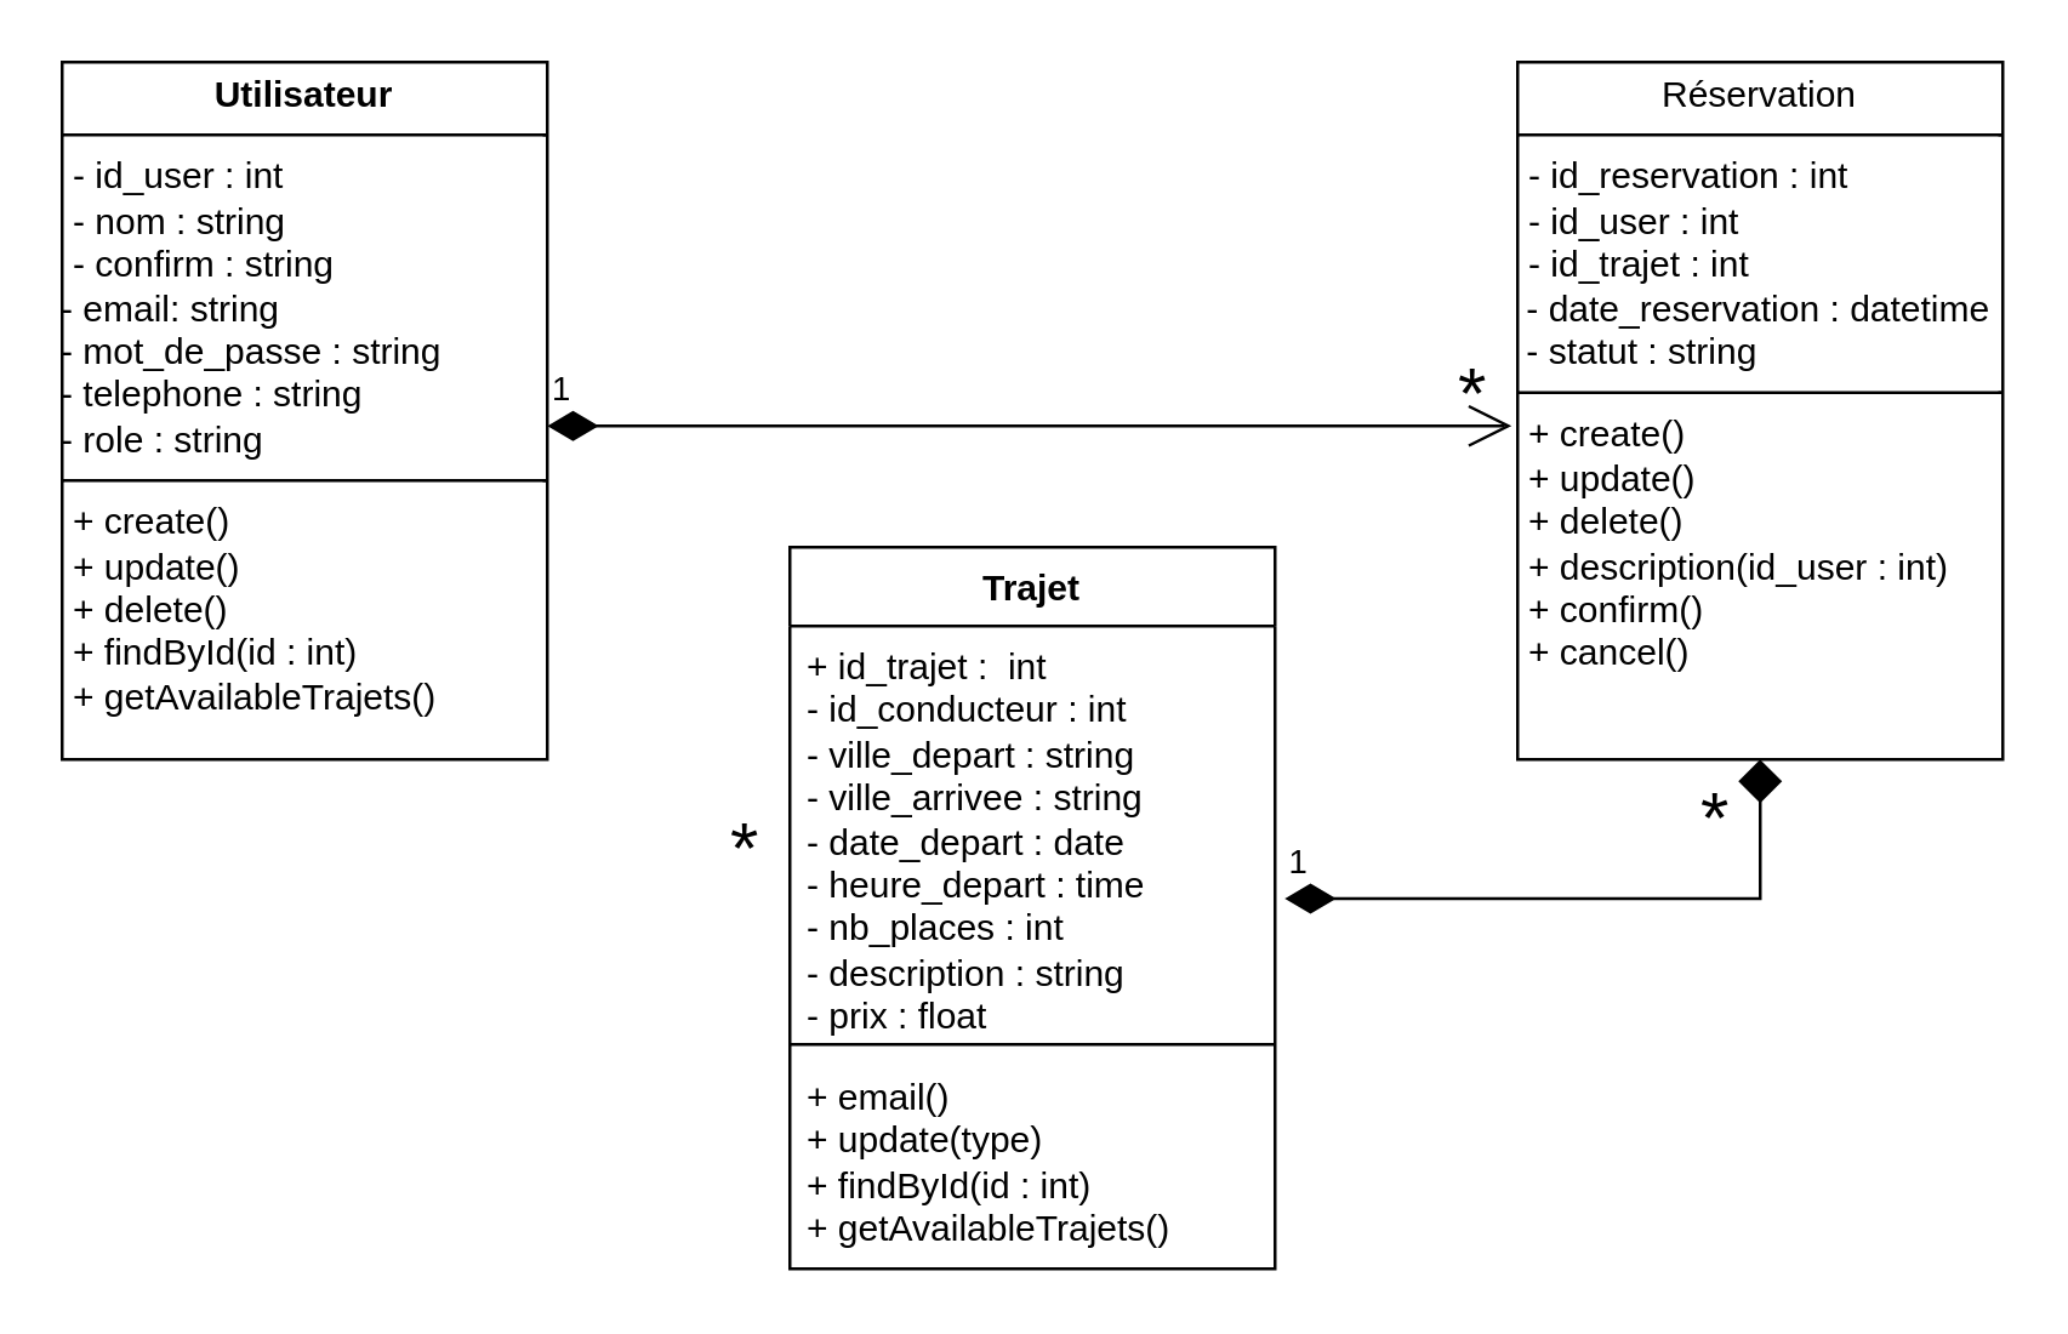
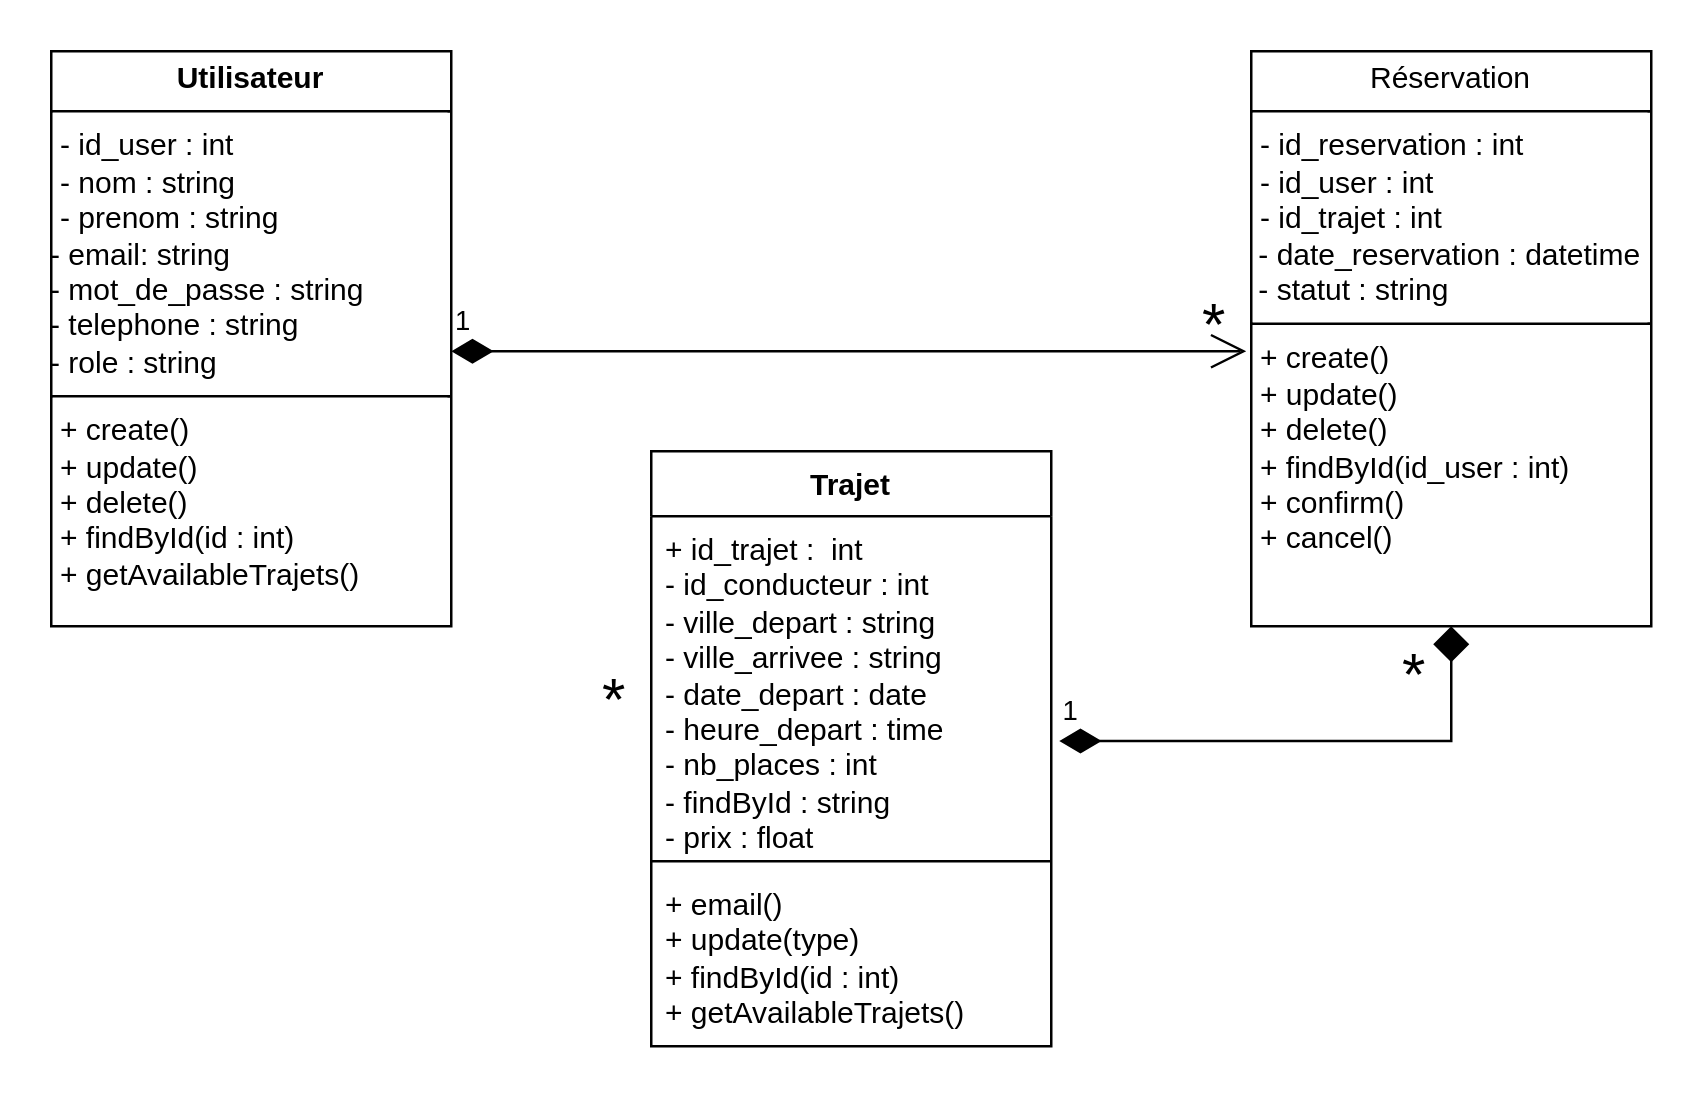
  <mxCell id="0" />
  <mxCell id="1" parent="0" />
- <mxCell id="2" value="&lt;p style=&quot;margin:0px;margin-top:4px;text-align:center;&quot;&gt;&lt;b&gt;Utilisateur&lt;/b&gt;&lt;/p&gt;&lt;hr size=&quot;1&quot; style=&quot;border-style:solid;&quot;&gt;&lt;p style=&quot;margin:0px;margin-left:4px;&quot;&gt;- id_user : int&lt;/p&gt;&lt;p style=&quot;margin:0px;margin-left:4px;&quot;&gt;- nom : string&lt;/p&gt;&lt;p style=&quot;margin:0px;margin-left:4px;&quot;&gt;- confirm : string&lt;/p&gt;&lt;div&gt;- email: string&lt;/div&gt;&lt;div&gt;&lt;span style=&quot;background-color: transparent; color: light-dark(rgb(0, 0, 0), rgb(255, 255, 255));&quot;&gt;- mot_de_passe : string&lt;/span&gt;&lt;/div&gt;&lt;div&gt;- telephone&amp;nbsp;: string&lt;/div&gt;&lt;div&gt;&lt;span style=&quot;background-color: transparent; color: light-dark(rgb(0, 0, 0), rgb(255, 255, 255));&quot;&gt;- role : string&lt;/span&gt;&lt;/div&gt;&lt;hr size=&quot;1&quot; style=&quot;border-style:solid;&quot;&gt;&lt;p style=&quot;margin:0px;margin-left:4px;&quot;&gt;+ create()&lt;/p&gt;&lt;p style=&quot;margin:0px;margin-left:4px;&quot;&gt;+ update()&lt;/p&gt;&lt;p style=&quot;margin:0px;margin-left:4px;&quot;&gt;+ delete()&lt;/p&gt;&lt;p style=&quot;margin:0px;margin-left:4px;&quot;&gt;+ findById(id : int)&lt;/p&gt;&lt;p style=&quot;margin: 0px 0px 0px 4px;&quot;&gt;+ getAvailableTrajets()&lt;/p&gt;" style="verticalAlign=top;align=left;overflow=fill;html=1;whiteSpace=wrap;" vertex="1" parent="1"><mxGeometry x="20" y="20" width="160" height="230" as="geometry" /></mxCell>
+ <mxCell id="2" value="&lt;p style=&quot;margin:0px;margin-top:4px;text-align:center;&quot;&gt;&lt;b&gt;Utilisateur&lt;/b&gt;&lt;/p&gt;&lt;hr size=&quot;1&quot; style=&quot;border-style:solid;&quot;&gt;&lt;p style=&quot;margin:0px;margin-left:4px;&quot;&gt;- id_user : int&lt;/p&gt;&lt;p style=&quot;margin:0px;margin-left:4px;&quot;&gt;- nom : string&lt;/p&gt;&lt;p style=&quot;margin:0px;margin-left:4px;&quot;&gt;- prenom : string&lt;/p&gt;&lt;div&gt;- email: string&lt;/div&gt;&lt;div&gt;&lt;span style=&quot;background-color: transparent; color: light-dark(rgb(0, 0, 0), rgb(255, 255, 255));&quot;&gt;- mot_de_passe : string&lt;/span&gt;&lt;/div&gt;&lt;div&gt;- telephone&amp;nbsp;: string&lt;/div&gt;&lt;div&gt;&lt;span style=&quot;background-color: transparent; color: light-dark(rgb(0, 0, 0), rgb(255, 255, 255));&quot;&gt;- role : string&lt;/span&gt;&lt;/div&gt;&lt;hr size=&quot;1&quot; style=&quot;border-style:solid;&quot;&gt;&lt;p style=&quot;margin:0px;margin-left:4px;&quot;&gt;+ create()&lt;/p&gt;&lt;p style=&quot;margin:0px;margin-left:4px;&quot;&gt;+ update()&lt;/p&gt;&lt;p style=&quot;margin:0px;margin-left:4px;&quot;&gt;+ delete()&lt;/p&gt;&lt;p style=&quot;margin:0px;margin-left:4px;&quot;&gt;+ findById(id : int)&lt;/p&gt;&lt;p style=&quot;margin: 0px 0px 0px 4px;&quot;&gt;+ getAvailableTrajets()&lt;/p&gt;" style="verticalAlign=top;align=left;overflow=fill;html=1;whiteSpace=wrap;" vertex="1" parent="1"><mxGeometry x="20" y="20" width="160" height="230" as="geometry" /></mxCell>
  <mxCell id="3" value="Trajet" style="swimlane;fontStyle=1;align=center;verticalAlign=top;childLayout=stackLayout;horizontal=1;startSize=26;horizontalStack=0;resizeParent=1;resizeParentMax=0;resizeLast=0;collapsible=1;marginBottom=0;whiteSpace=wrap;html=1;" vertex="1" parent="1"><mxGeometry x="260" y="180" width="160" height="238" as="geometry" /></mxCell>
- <mxCell id="4" value="+ id_trajet :&amp;nbsp; int&lt;div&gt;- id_conducteur : int&lt;/div&gt;&lt;div&gt;- ville_depart : string&lt;/div&gt;&lt;div&gt;&lt;div&gt;- ville_arrivee : string&lt;/div&gt;&lt;div&gt;&lt;span style=&quot;background-color: transparent; color: light-dark(rgb(0, 0, 0), rgb(255, 255, 255));&quot;&gt;- date_depart : date&lt;/span&gt;&lt;/div&gt;&lt;/div&gt;&lt;div&gt;&lt;span style=&quot;background-color: transparent; color: light-dark(rgb(0, 0, 0), rgb(255, 255, 255));&quot;&gt;- heure_depart : time&lt;/span&gt;&lt;/div&gt;&lt;div&gt;&lt;span style=&quot;background-color: transparent; color: light-dark(rgb(0, 0, 0), rgb(255, 255, 255));&quot;&gt;- nb_places : int&lt;/span&gt;&lt;/div&gt;&lt;div&gt;&lt;span style=&quot;background-color: transparent; color: light-dark(rgb(0, 0, 0), rgb(255, 255, 255));&quot;&gt;- description : string&lt;/span&gt;&lt;/div&gt;&lt;div&gt;&lt;span style=&quot;background-color: transparent; color: light-dark(rgb(0, 0, 0), rgb(255, 255, 255));&quot;&gt;- prix : float&lt;/span&gt;&lt;/div&gt;" style="text;strokeColor=none;fillColor=none;align=left;verticalAlign=top;spacingLeft=4;spacingRight=4;overflow=hidden;rotatable=0;points=[[0,0.5],[1,0.5]];portConstraint=eastwest;whiteSpace=wrap;html=1;" vertex="1" parent="3"><mxGeometry y="26" width="160" height="134" as="geometry" /></mxCell>
+ <mxCell id="4" value="+ id_trajet :&amp;nbsp; int&lt;div&gt;- id_conducteur : int&lt;/div&gt;&lt;div&gt;- ville_depart : string&lt;/div&gt;&lt;div&gt;&lt;div&gt;- ville_arrivee : string&lt;/div&gt;&lt;div&gt;&lt;span style=&quot;background-color: transparent; color: light-dark(rgb(0, 0, 0), rgb(255, 255, 255));&quot;&gt;- date_depart : date&lt;/span&gt;&lt;/div&gt;&lt;/div&gt;&lt;div&gt;&lt;span style=&quot;background-color: transparent; color: light-dark(rgb(0, 0, 0), rgb(255, 255, 255));&quot;&gt;- heure_depart : time&lt;/span&gt;&lt;/div&gt;&lt;div&gt;&lt;span style=&quot;background-color: transparent; color: light-dark(rgb(0, 0, 0), rgb(255, 255, 255));&quot;&gt;- nb_places : int&lt;/span&gt;&lt;/div&gt;&lt;div&gt;&lt;span style=&quot;background-color: transparent; color: light-dark(rgb(0, 0, 0), rgb(255, 255, 255));&quot;&gt;- findById : string&lt;/span&gt;&lt;/div&gt;&lt;div&gt;&lt;span style=&quot;background-color: transparent; color: light-dark(rgb(0, 0, 0), rgb(255, 255, 255));&quot;&gt;- prix : float&lt;/span&gt;&lt;/div&gt;" style="text;strokeColor=none;fillColor=none;align=left;verticalAlign=top;spacingLeft=4;spacingRight=4;overflow=hidden;rotatable=0;points=[[0,0.5],[1,0.5]];portConstraint=eastwest;whiteSpace=wrap;html=1;" vertex="1" parent="3"><mxGeometry y="26" width="160" height="134" as="geometry" /></mxCell>
  <mxCell id="5" value="" style="line;strokeWidth=1;fillColor=none;align=left;verticalAlign=middle;spacingTop=-1;spacingLeft=3;spacingRight=3;rotatable=0;labelPosition=right;points=[];portConstraint=eastwest;strokeColor=inherit;" vertex="1" parent="3"><mxGeometry y="160" width="160" height="8" as="geometry" /></mxCell>
  <mxCell id="6" value="&lt;div&gt;+ email()&lt;/div&gt;&lt;div&gt;+ update(type)&lt;/div&gt;&lt;div&gt;+ findById(id : int)&lt;/div&gt;&lt;div&gt;+ getAvailableTrajets()&lt;/div&gt;" style="text;strokeColor=none;fillColor=none;align=left;verticalAlign=top;spacingLeft=4;spacingRight=4;overflow=hidden;rotatable=0;points=[[0,0.5],[1,0.5]];portConstraint=eastwest;whiteSpace=wrap;html=1;" vertex="1" parent="3"><mxGeometry y="168" width="160" height="70" as="geometry" /></mxCell>
- <mxCell id="7" value="&lt;p style=&quot;margin:0px;margin-top:4px;text-align:center;&quot;&gt;&lt;span style=&quot;background-color: transparent; color: light-dark(rgb(0, 0, 0), rgb(255, 255, 255)); text-align: left;&quot;&gt;Réservation&lt;/span&gt;&lt;/p&gt;&lt;hr size=&quot;1&quot; style=&quot;border-style:solid;&quot;&gt;&lt;p style=&quot;margin:0px;margin-left:4px;&quot;&gt;- id_reservation : int&lt;/p&gt;&lt;p style=&quot;margin:0px;margin-left:4px;&quot;&gt;- id_user : int&lt;/p&gt;&lt;p style=&quot;margin:0px;margin-left:4px;&quot;&gt;- id_trajet : int&lt;/p&gt;&lt;div&gt;&amp;nbsp;-&amp;nbsp;date_reservation : datetime&lt;/div&gt;&lt;div&gt;&amp;nbsp;-&amp;nbsp;statut : string&lt;/div&gt;&lt;hr size=&quot;1&quot; style=&quot;border-style:solid;&quot;&gt;&lt;p style=&quot;margin:0px;margin-left:4px;&quot;&gt;+ create()&lt;/p&gt;&lt;p style=&quot;margin:0px;margin-left:4px;&quot;&gt;+ update()&lt;/p&gt;&lt;p style=&quot;margin:0px;margin-left:4px;&quot;&gt;+ delete()&lt;/p&gt;&lt;p style=&quot;margin:0px;margin-left:4px;&quot;&gt;+ description(id_user : int)&lt;/p&gt;&lt;p style=&quot;margin: 0px 0px 0px 4px;&quot;&gt;+ confirm()&lt;/p&gt;&lt;p style=&quot;margin: 0px 0px 0px 4px;&quot;&gt;+ cancel()&lt;/p&gt;" style="verticalAlign=top;align=left;overflow=fill;html=1;whiteSpace=wrap;" vertex="1" parent="1"><mxGeometry x="500" y="20" width="160" height="230" as="geometry" /></mxCell>
+ <mxCell id="7" value="&lt;p style=&quot;margin:0px;margin-top:4px;text-align:center;&quot;&gt;&lt;span style=&quot;background-color: transparent; color: light-dark(rgb(0, 0, 0), rgb(255, 255, 255)); text-align: left;&quot;&gt;Réservation&lt;/span&gt;&lt;/p&gt;&lt;hr size=&quot;1&quot; style=&quot;border-style:solid;&quot;&gt;&lt;p style=&quot;margin:0px;margin-left:4px;&quot;&gt;- id_reservation : int&lt;/p&gt;&lt;p style=&quot;margin:0px;margin-left:4px;&quot;&gt;- id_user : int&lt;/p&gt;&lt;p style=&quot;margin:0px;margin-left:4px;&quot;&gt;- id_trajet : int&lt;/p&gt;&lt;div&gt;&amp;nbsp;-&amp;nbsp;date_reservation : datetime&lt;/div&gt;&lt;div&gt;&amp;nbsp;-&amp;nbsp;statut : string&lt;/div&gt;&lt;hr size=&quot;1&quot; style=&quot;border-style:solid;&quot;&gt;&lt;p style=&quot;margin:0px;margin-left:4px;&quot;&gt;+ create()&lt;/p&gt;&lt;p style=&quot;margin:0px;margin-left:4px;&quot;&gt;+ update()&lt;/p&gt;&lt;p style=&quot;margin:0px;margin-left:4px;&quot;&gt;+ delete()&lt;/p&gt;&lt;p style=&quot;margin:0px;margin-left:4px;&quot;&gt;+ findById(id_user : int)&lt;/p&gt;&lt;p style=&quot;margin: 0px 0px 0px 4px;&quot;&gt;+ confirm()&lt;/p&gt;&lt;p style=&quot;margin: 0px 0px 0px 4px;&quot;&gt;+ cancel()&lt;/p&gt;" style="verticalAlign=top;align=left;overflow=fill;html=1;whiteSpace=wrap;" vertex="1" parent="1"><mxGeometry x="500" y="20" width="160" height="230" as="geometry" /></mxCell>
  <mxCell id="8" value="1" style="endArrow=open;html=1;endSize=12;startArrow=diamondThin;startSize=14;startFill=1;edgeStyle=orthogonalEdgeStyle;align=left;verticalAlign=bottom;rounded=0;exitX=0.994;exitY=0.33;exitDx=0;exitDy=0;exitPerimeter=0;" edge="1" parent="1"><mxGeometry x="-1" y="3" relative="1" as="geometry"><mxPoint x="180" y="140" as="sourcePoint" /><mxPoint x="498" y="140" as="targetPoint" /><mxPoint as="offset" /></mxGeometry></mxCell>
  <mxCell id="9" value="1" style="endArrow=diamond;html=1;endSize=12;startArrow=diamondThin;startSize=14;startFill=1;edgeStyle=orthogonalEdgeStyle;align=left;verticalAlign=bottom;rounded=0;exitX=1.02;exitY=0.671;exitDx=0;exitDy=0;exitPerimeter=0;entryX=0.5;entryY=1;entryDx=0;entryDy=0;" edge="1" parent="1" source="4" target="7"><mxGeometry x="-1" y="3" relative="1" as="geometry"><mxPoint x="220" y="110" as="sourcePoint" /><mxPoint x="538" y="113" as="targetPoint" /></mxGeometry></mxCell>
  <mxCell id="10" value="&lt;font style=&quot;font-size: 24px;&quot;&gt;*&lt;/font&gt;" style="text;html=1;align=center;verticalAlign=middle;resizable=0;points=[];autosize=1;strokeColor=none;fillColor=none;" vertex="1" parent="1"><mxGeometry x="470" y="110" width="30" height="40" as="geometry" /></mxCell>
  <mxCell id="11" value="&lt;font style=&quot;font-size: 24px;&quot;&gt;*&lt;/font&gt;" style="text;html=1;align=center;verticalAlign=middle;resizable=0;points=[];autosize=1;strokeColor=none;fillColor=none;" vertex="1" parent="1"><mxGeometry x="550" y="250" width="30" height="40" as="geometry" /></mxCell>
  <mxCell id="12" value="&lt;font style=&quot;font-size: 24px;&quot;&gt;*&lt;/font&gt;" style="text;html=1;align=center;verticalAlign=middle;resizable=0;points=[];autosize=1;strokeColor=none;fillColor=none;" vertex="1" parent="1"><mxGeometry x="230" y="260" width="30" height="40" as="geometry" /></mxCell>
